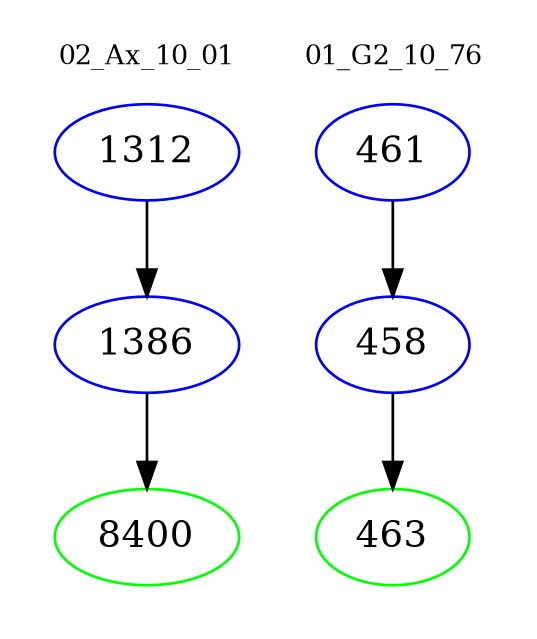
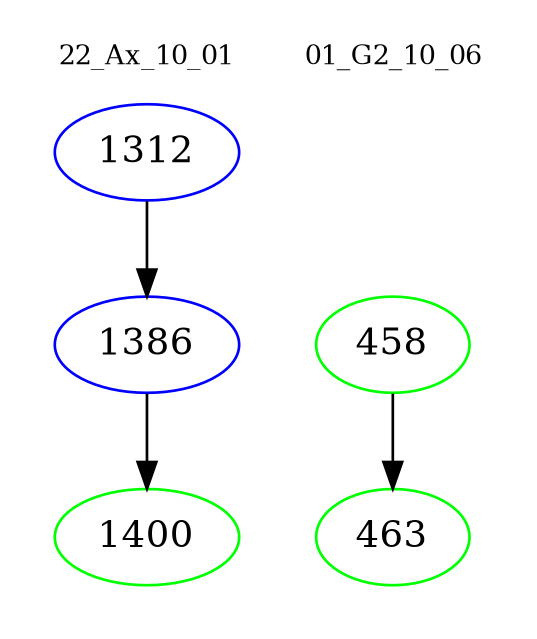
  digraph {
    node [color=blue]
    edge [color=black]
    n1 [label=1312]
    n2 [label=1386]
-   n3 [color=green label=8400]
-   n4 [label=461]
-   n5 [label=458]
+   n3 [color=green label=1400]
+   n5 [color=green label=458]
    n6 [color=green label=463]
    subgraph cluster_1 {
      color=white
      fontsize=10
-     label="02_Ax_10_01"
+     label="22_Ax_10_01"
      n1
      n2
      n3
    }
    subgraph cluster_2 {
      color=white
      fontsize=10
-     label="01_G2_10_76"
-     n4
+     label="01_G2_10_06"
      n5
      n6
    }
    n1 -> n2
    n2 -> n3
-   n4 -> n5
    n5 -> n6
  }
